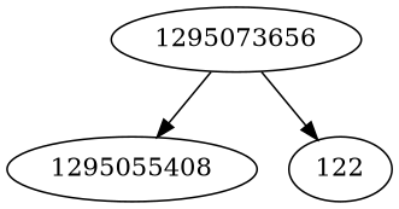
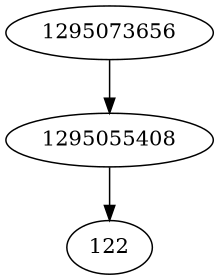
  strict digraph {
    n1 [label=1295073656]
    1295055408
    122
    n1 -> 1295055408
-   n1 -> 122
+   1295055408 -> 122
  }
